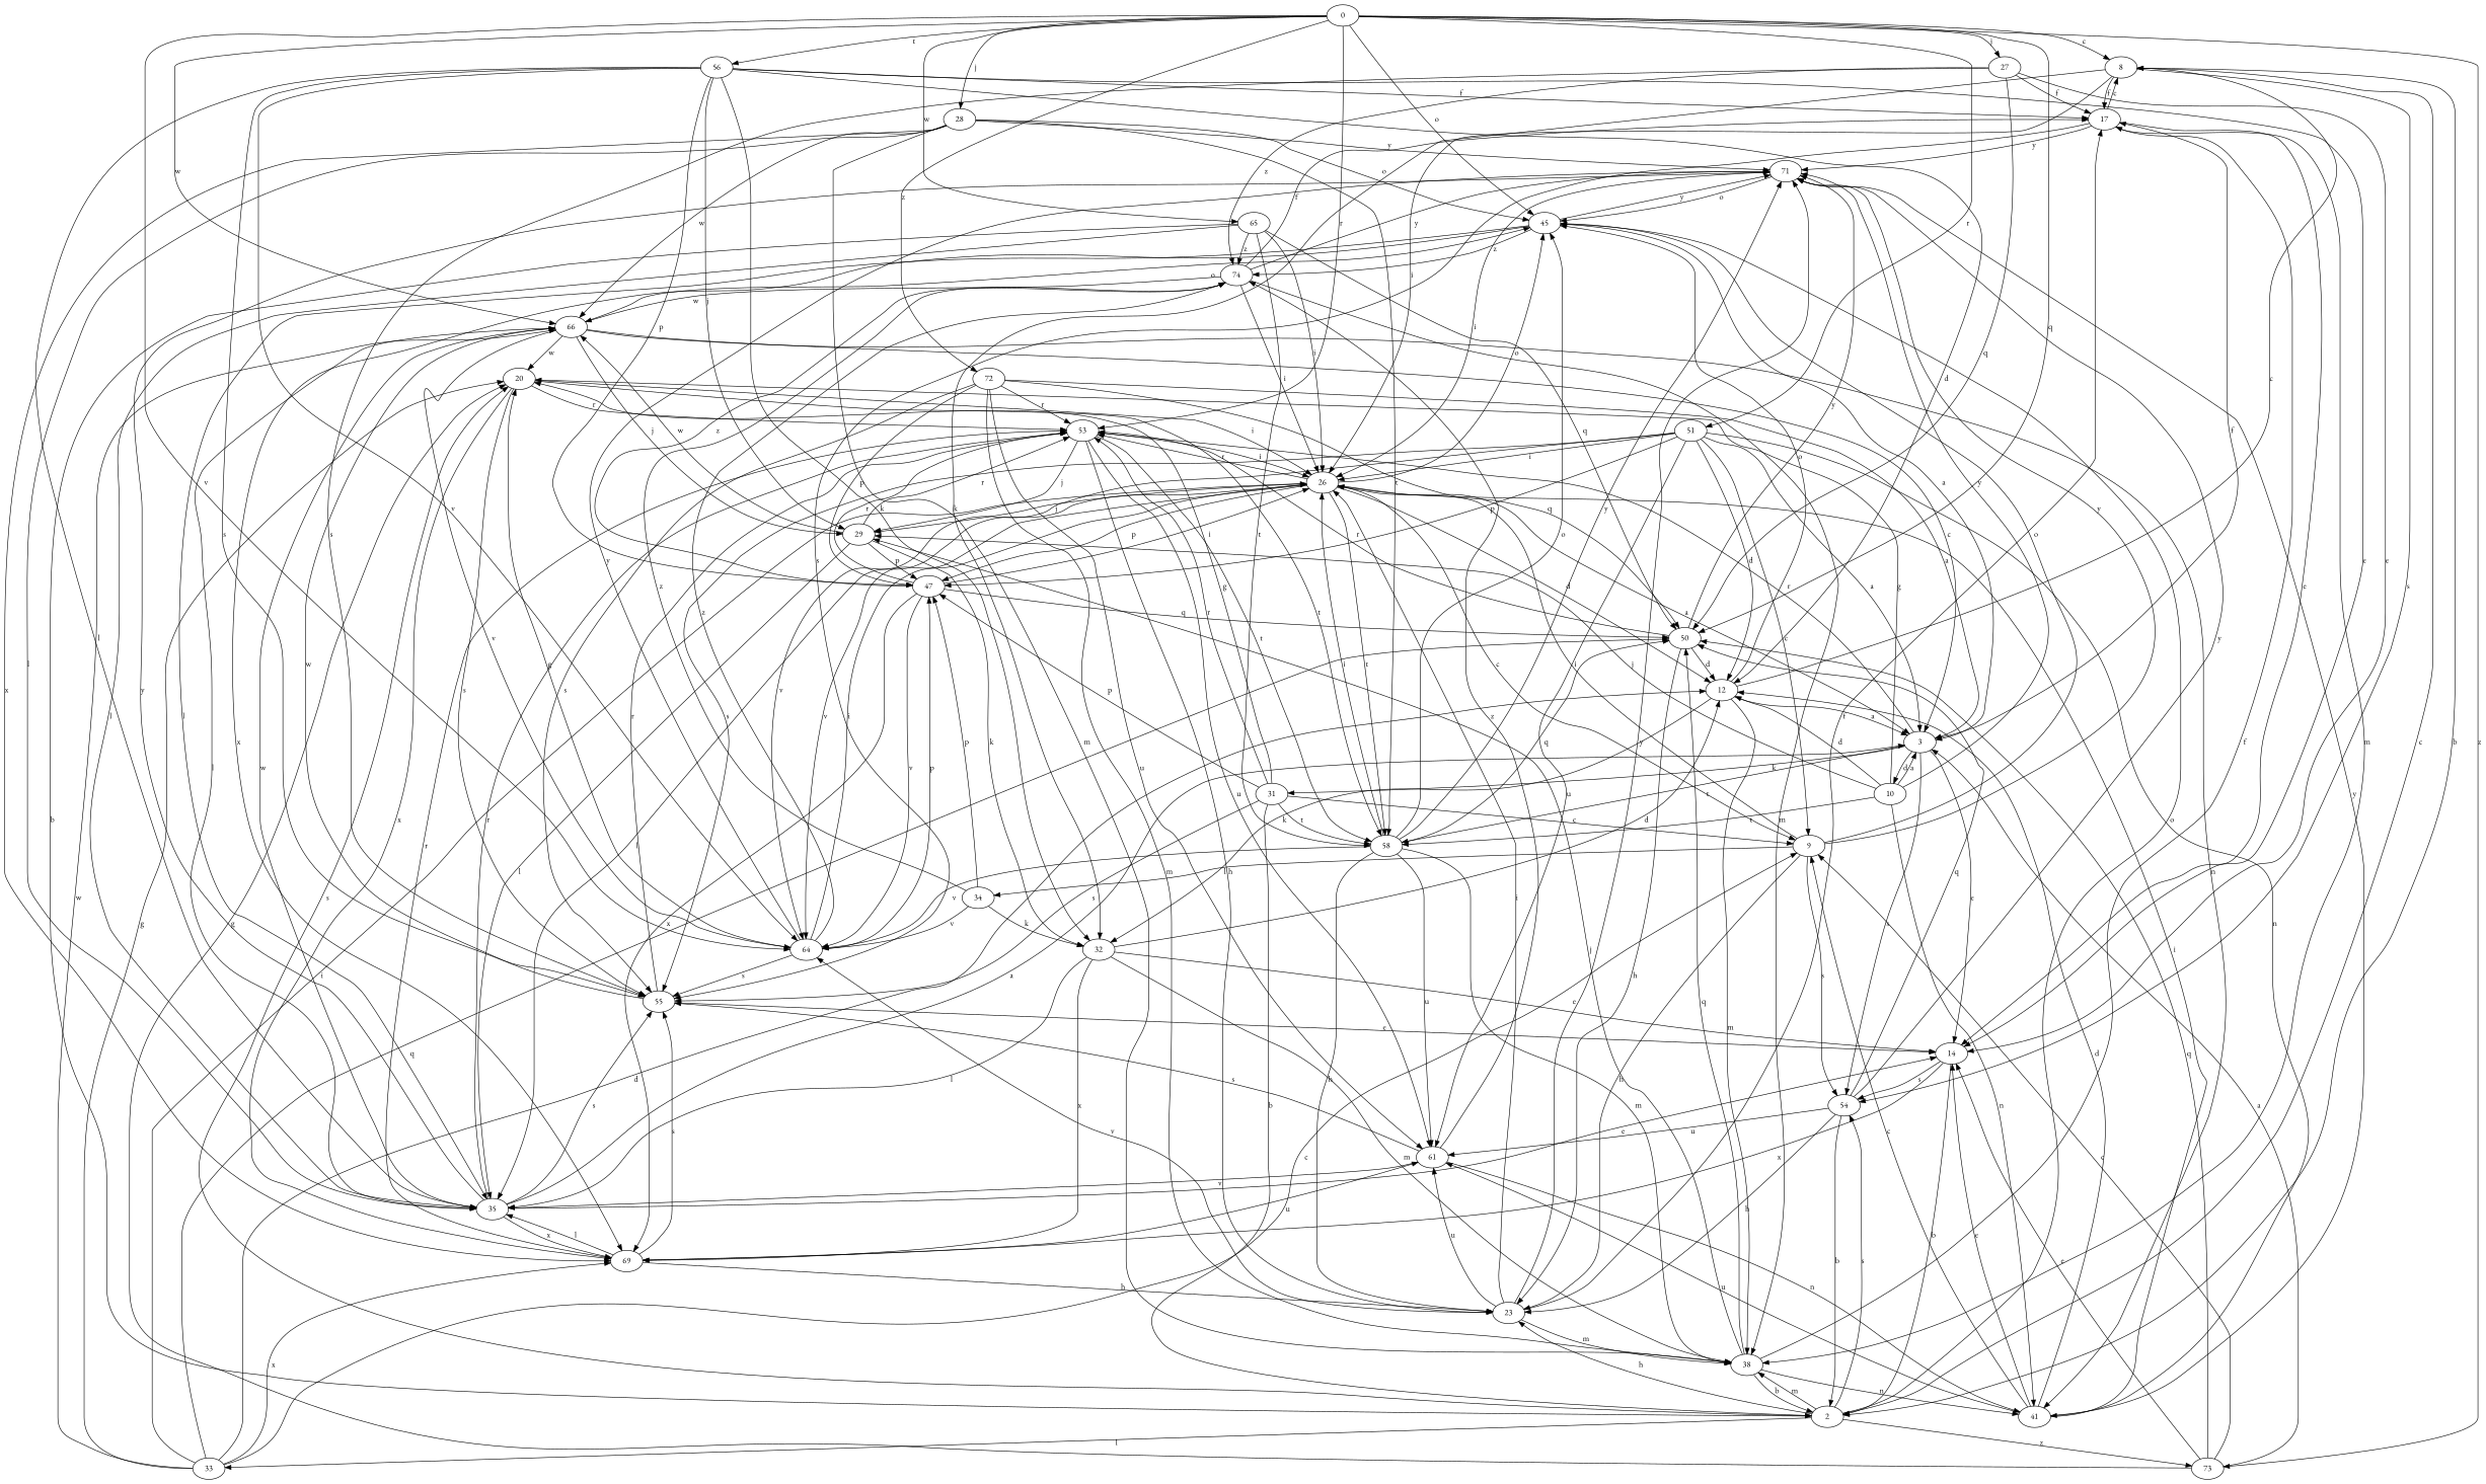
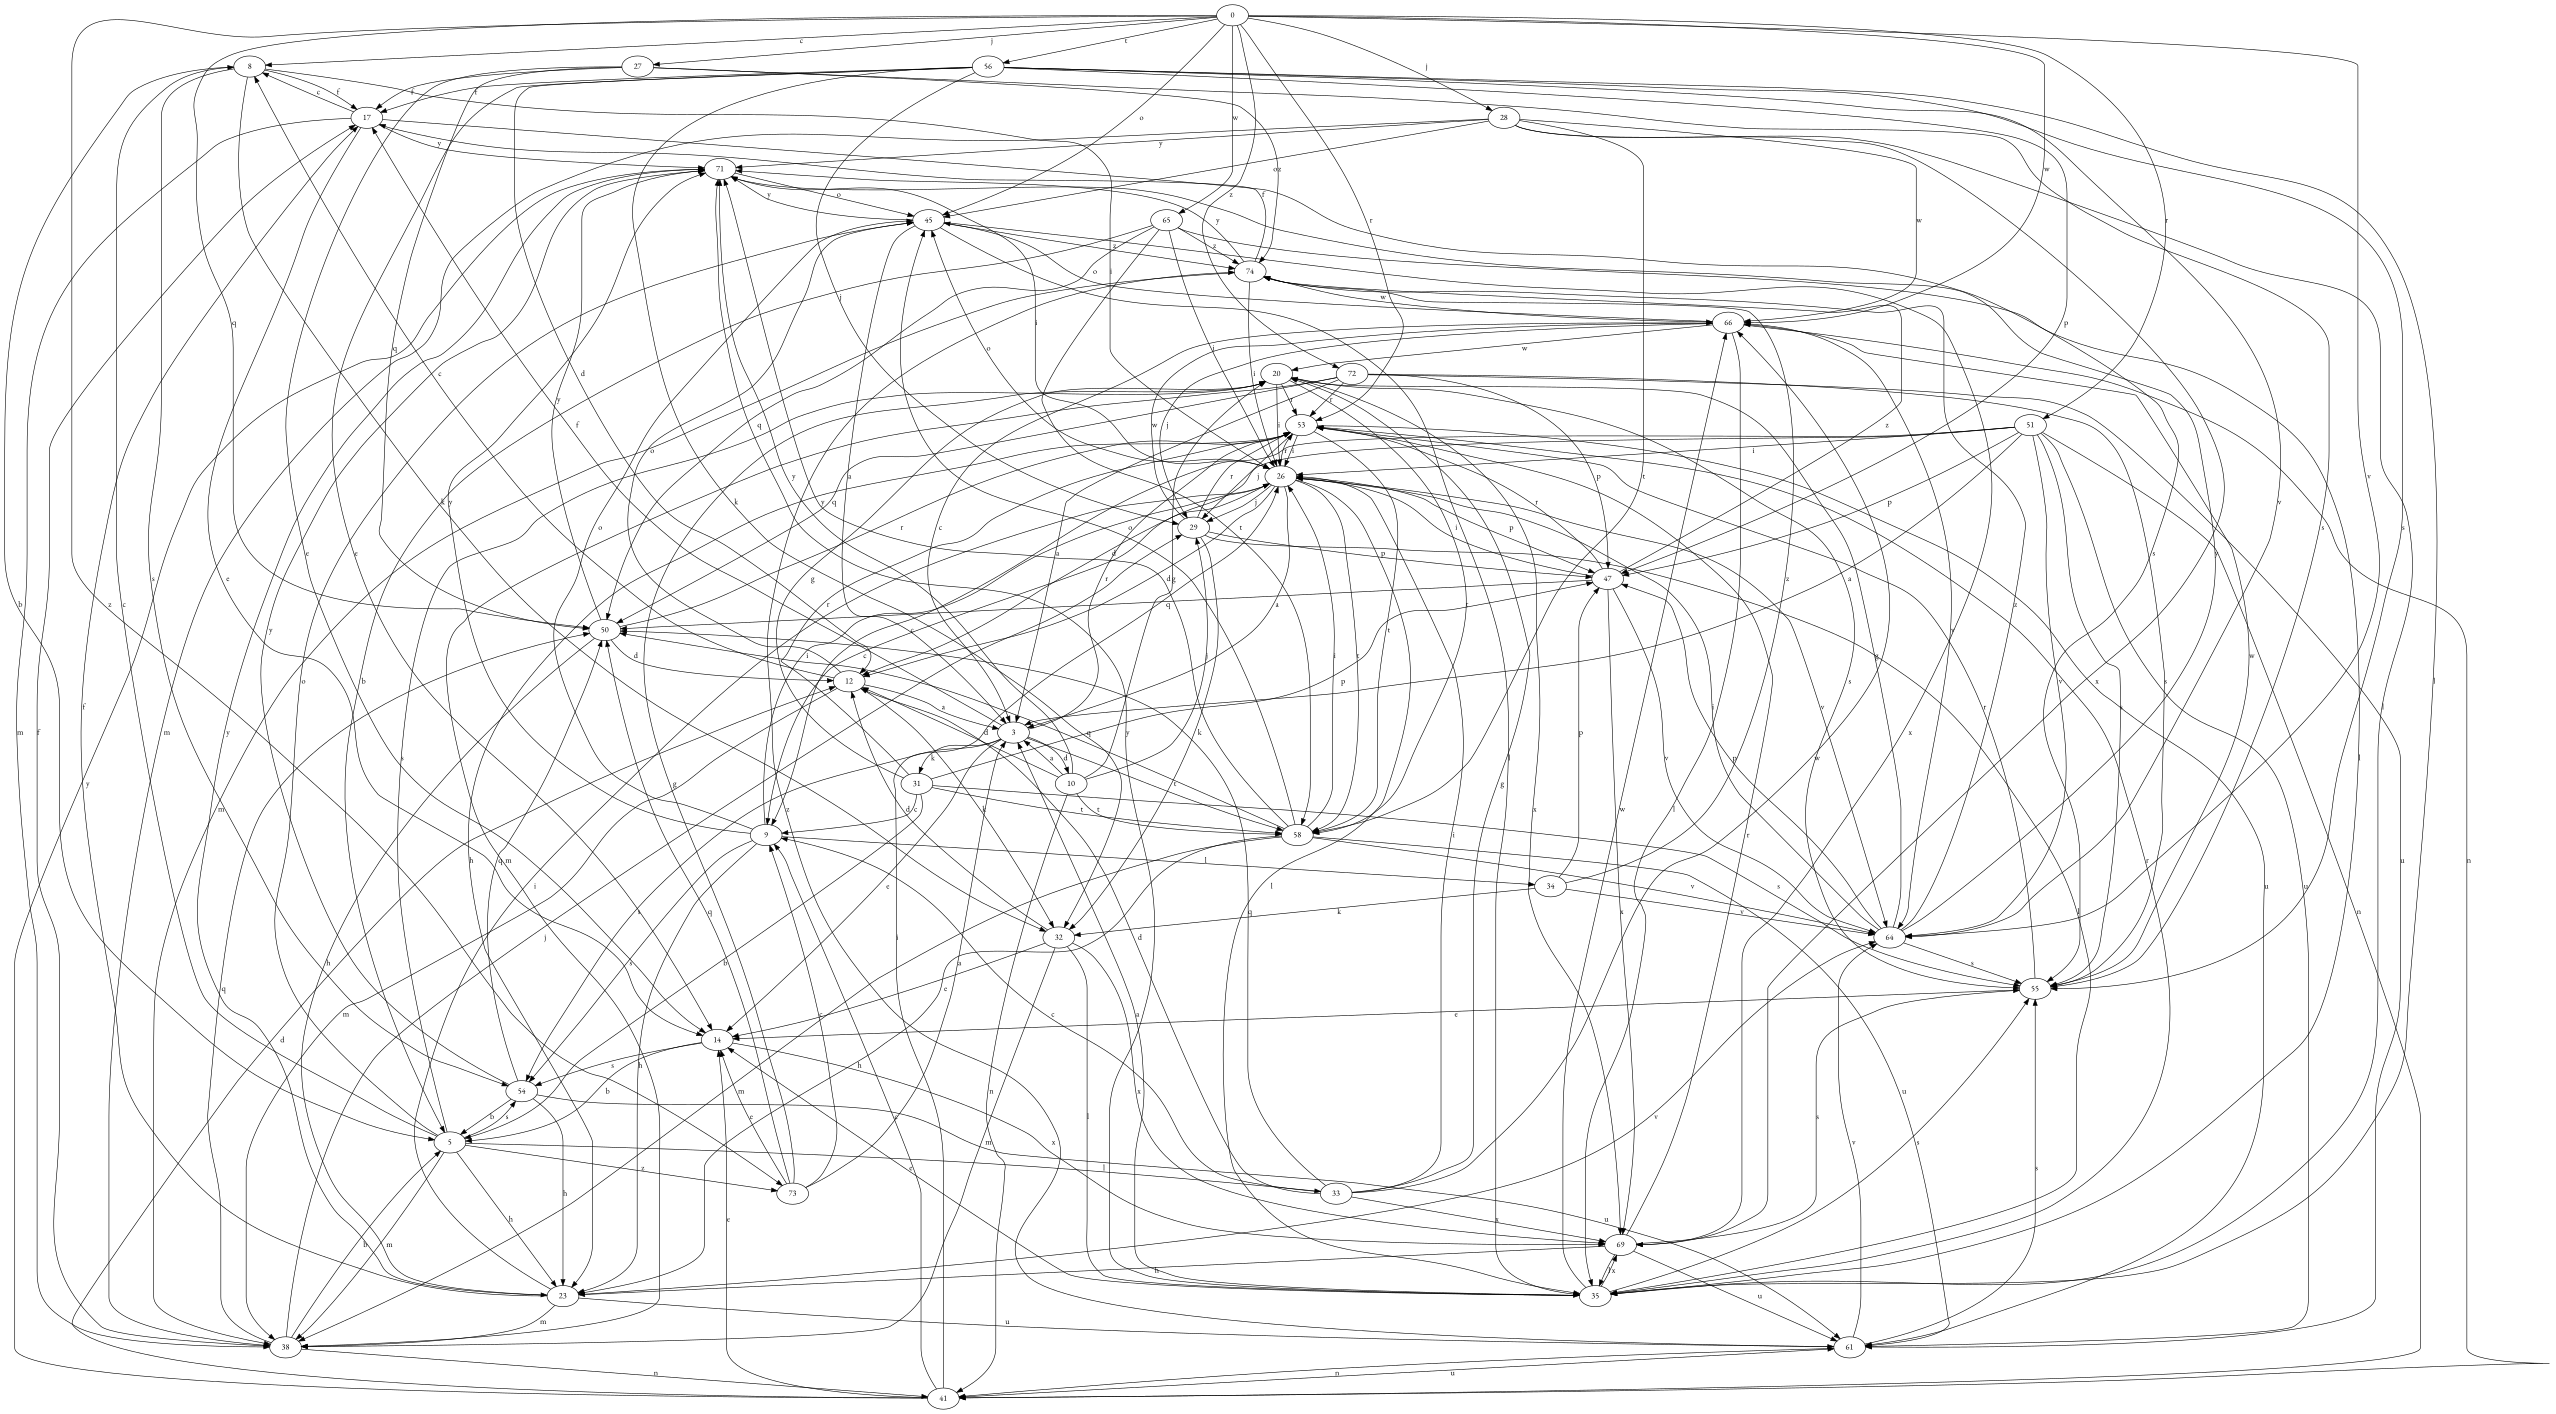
  strict digraph {
    fontname="EB Garamond"
    node [fontname="EB Garamond"]
    edge [fontname="EB Garamond"]
    0
    8
    27
    28
    45
    50
    51
    53
    56
    64
    65
    66
    72
    73
    17
    54
-   5 [label=2]
+   5
    26
    32
    14
    55
    74
    58
    38
    71
    69
    35
    3
    23
    12
    9
    41
    61
    47
    29
    20
    10
    31
    33
    34
    0 -> 8 [label=c]
    0 -> 27 [label=j]
    0 -> 28 [label=j]
    0 -> 45 [label=o]
    0 -> 50 [label=q]
    0 -> 51 [label=r]
    0 -> 53 [label=r]
    0 -> 56 [label=t]
    0 -> 64 [label=v]
    0 -> 65 [label=w]
    0 -> 66 [label=w]
    0 -> 72 [label=z]
    0 -> 73 [label=z]
    8 -> 17 [label=f]
    8 -> 54 [label=s]
    8 -> 5 [label=b]
    8 -> 26 [label=i]
    8 -> 32 [label=k]
    27 -> 50 [label=q]
    27 -> 17 [label=f]
    27 -> 14 [label=e]
    27 -> 55 [label=s]
    27 -> 74 [label=z]
    28 -> 45 [label=o]
    28 -> 66 [label=w]
    28 -> 58 [label=t]
    28 -> 38 [label=m]
    28 -> 71 [label=y]
    28 -> 69 [label=x]
    28 -> 35 [label=l]
    45 -> 74 [label=z]
    45 -> 71 [label=y]
    45 -> 69 [label=x]
    45 -> 35 [label=l]
    45 -> 3 [label=a]
    50 -> 53 [label=r]
    50 -> 71 [label=y]
    50 -> 23 [label=h]
    50 -> 12 [label=d]
    51 -> 64 [label=v]
    51 -> 26 [label=i]
    51 -> 55 [label=s]
    51 -> 3 [label=a]
    51 -> 12 [label=d]
    51 -> 9 [label=c]
    51 -> 41 [label=n]
    51 -> 61 [label=u]
    51 -> 47 [label=p]
    53 -> 26 [label=i]
    53 -> 58 [label=t]
    53 -> 23 [label=h]
    53 -> 61 [label=u]
    53 -> 29 [label=j]
    56 -> 64 [label=v]
    56 -> 17 [label=f]
    56 -> 32 [label=k]
    56 -> 14 [label=e]
    56 -> 55 [label=s]
    56 -> 35 [label=l]
    56 -> 12 [label=d]
    56 -> 47 [label=p]
    56 -> 29 [label=j]
    64 -> 26 [label=i]
    64 -> 55 [label=s]
    64 -> 74 [label=z]
    64 -> 71 [label=y]
    64 -> 47 [label=p]
    64 -> 20 [label=g]
    65 -> 50 [label=q]
    65 -> 5 [label=b]
    65 -> 26 [label=i]
    65 -> 74 [label=z]
    65 -> 58 [label=t]
    65 -> 35 [label=l]
    66 -> 45 [label=o]
    66 -> 64 [label=v]
    66 -> 35 [label=l]
    66 -> 3 [label=c]
    66 -> 41 [label=n]
    66 -> 29 [label=j]
    66 -> 20 [label=w]
    72 -> 50 [label=q]
    72 -> 53 [label=r]
    72 -> 55 [label=s]
    72 -> 38 [label=m]
    72 -> 3 [label=a]
    72 -> 61 [label=u]
    72 -> 47 [label=p]
    73 -> 50 [label=q]
    73 -> 14 [label=e]
    73 -> 3 [label=a]
    73 -> 9 [label=c]
    73 -> 20 [label=g]
    17 -> 8 [label=c]
    17 -> 14 [label=e]
    17 -> 55 [label=s]
    17 -> 38 [label=m]
    17 -> 71 [label=y]
    54 -> 50 [label=q]
    54 -> 5 [label=b]
    54 -> 71 [label=y]
    54 -> 23 [label=h]
    54 -> 61 [label=u]
    5 -> 8 [label=c]
    5 -> 45 [label=o]
    5 -> 73 [label=z]
    5 -> 54 [label=s]
    5 -> 38 [label=m]
    5 -> 23 [label=h]
    5 -> 20 [label=s]
    5 -> 33 [label=l]
    26 -> 45 [label=o]
    26 -> 53 [label=r]
    26 -> 64 [label=v]
    26 -> 58 [label=t]
    26 -> 35 [label=l]
    26 -> 3 [label=a]
    26 -> 12 [label=d]
    26 -> 9 [label=c]
    26 -> 47 [label=p]
    26 -> 29 [label=j]
    32 -> 14 [label=e]
    32 -> 38 [label=m]
    32 -> 69 [label=x]
    32 -> 35 [label=l]
    32 -> 12 [label=d]
    14 -> 54 [label=s]
    14 -> 5 [label=b]
    14 -> 69 [label=x]
    55 -> 53 [label=r]
    55 -> 66 [label=w]
    55 -> 14 [label=e]
    74 -> 66 [label=w]
    74 -> 17 [label=f]
    74 -> 26 [label=i]
    74 -> 38 [label=m]
    74 -> 71 [label=y]
    58 -> 45 [label=o]
    58 -> 50 [label=q]
    58 -> 64 [label=v]
    58 -> 26 [label=i]
    58 -> 38 [label=m]
    58 -> 71 [label=y]
    58 -> 23 [label=h]
    58 -> 61 [label=u]
    38 -> 50 [label=q]
    38 -> 17 [label=f]
    38 -> 5 [label=b]
    38 -> 41 [label=n]
    38 -> 29 [label=j]
    71 -> 45 [label=o]
    71 -> 26 [label=i]
    69 -> 53 [label=r]
    69 -> 55 [label=s]
    69 -> 35 [label=l]
    69 -> 23 [label=h]
    69 -> 61 [label=u]
    35 -> 53 [label=r]
    35 -> 66 [label=w]
    35 -> 14 [label=e]
    35 -> 55 [label=s]
    35 -> 71 [label=y]
    35 -> 69 [label=x]
    35 -> 3 [label=a]
    3 -> 53 [label=r]
    3 -> 17 [label=f]
    3 -> 54 [label=s]
    3 -> 14 [label=e]
    3 -> 58 [label=t]
    3 -> 10 [label=d]
    3 -> 31 [label=k]
    23 -> 64 [label=v]
    23 -> 17 [label=f]
    23 -> 26 [label=i]
    23 -> 38 [label=m]
    23 -> 71 [label=y]
    23 -> 61 [label=u]
    12 -> 8 [label=c]
    12 -> 45 [label=o]
    12 -> 32 [label=k]
    12 -> 38 [label=m]
    12 -> 3 [label=a]
    9 -> 45 [label=o]
    9 -> 54 [label=s]
    9 -> 26 [label=i]
    9 -> 71 [label=y]
    9 -> 23 [label=h]
    9 -> 34 [label=l]
    41 -> 26 [label=i]
    41 -> 14 [label=e]
    41 -> 71 [label=y]
    41 -> 12 [label=d]
    41 -> 9 [label=c]
    41 -> 61 [label=u]
-   61 -> 35 [label=v]
+   61 -> 64 [label=v]
    61 -> 55 [label=s]
    61 -> 74 [label=z]
    61 -> 41 [label=n]
    47 -> 50 [label=q]
    47 -> 53 [label=r]
    47 -> 64 [label=v]
    47 -> 26 [label=i]
    47 -> 74 [label=z]
    47 -> 69 [label=x]
    29 -> 53 [label=r]
    29 -> 66 [label=w]
    29 -> 32 [label=k]
    29 -> 35 [label=l]
    29 -> 47 [label=p]
    20 -> 53 [label=r]
    20 -> 26 [label=i]
    20 -> 55 [label=s]
    20 -> 58 [label=t]
    20 -> 69 [label=x]
    10 -> 58 [label=t]
    10 -> 71 [label=y]
    10 -> 3 [label=a]
    10 -> 12 [label=d]
    10 -> 41 [label=n]
    10 -> 29 [label=j]
    10 -> 20 [label=g]
    31 -> 53 [label=r]
    31 -> 5 [label=b]
    31 -> 55 [label=s]
    31 -> 58 [label=t]
    31 -> 9 [label=c]
    31 -> 47 [label=p]
    31 -> 20 [label=g]
    33 -> 50 [label=q]
    33 -> 66 [label=w]
    33 -> 26 [label=i]
    33 -> 69 [label=x]
    33 -> 12 [label=d]
    33 -> 9 [label=c]
    33 -> 20 [label=g]
    34 -> 64 [label=v]
    34 -> 32 [label=k]
    34 -> 74 [label=z]
    34 -> 47 [label=p]
  }
